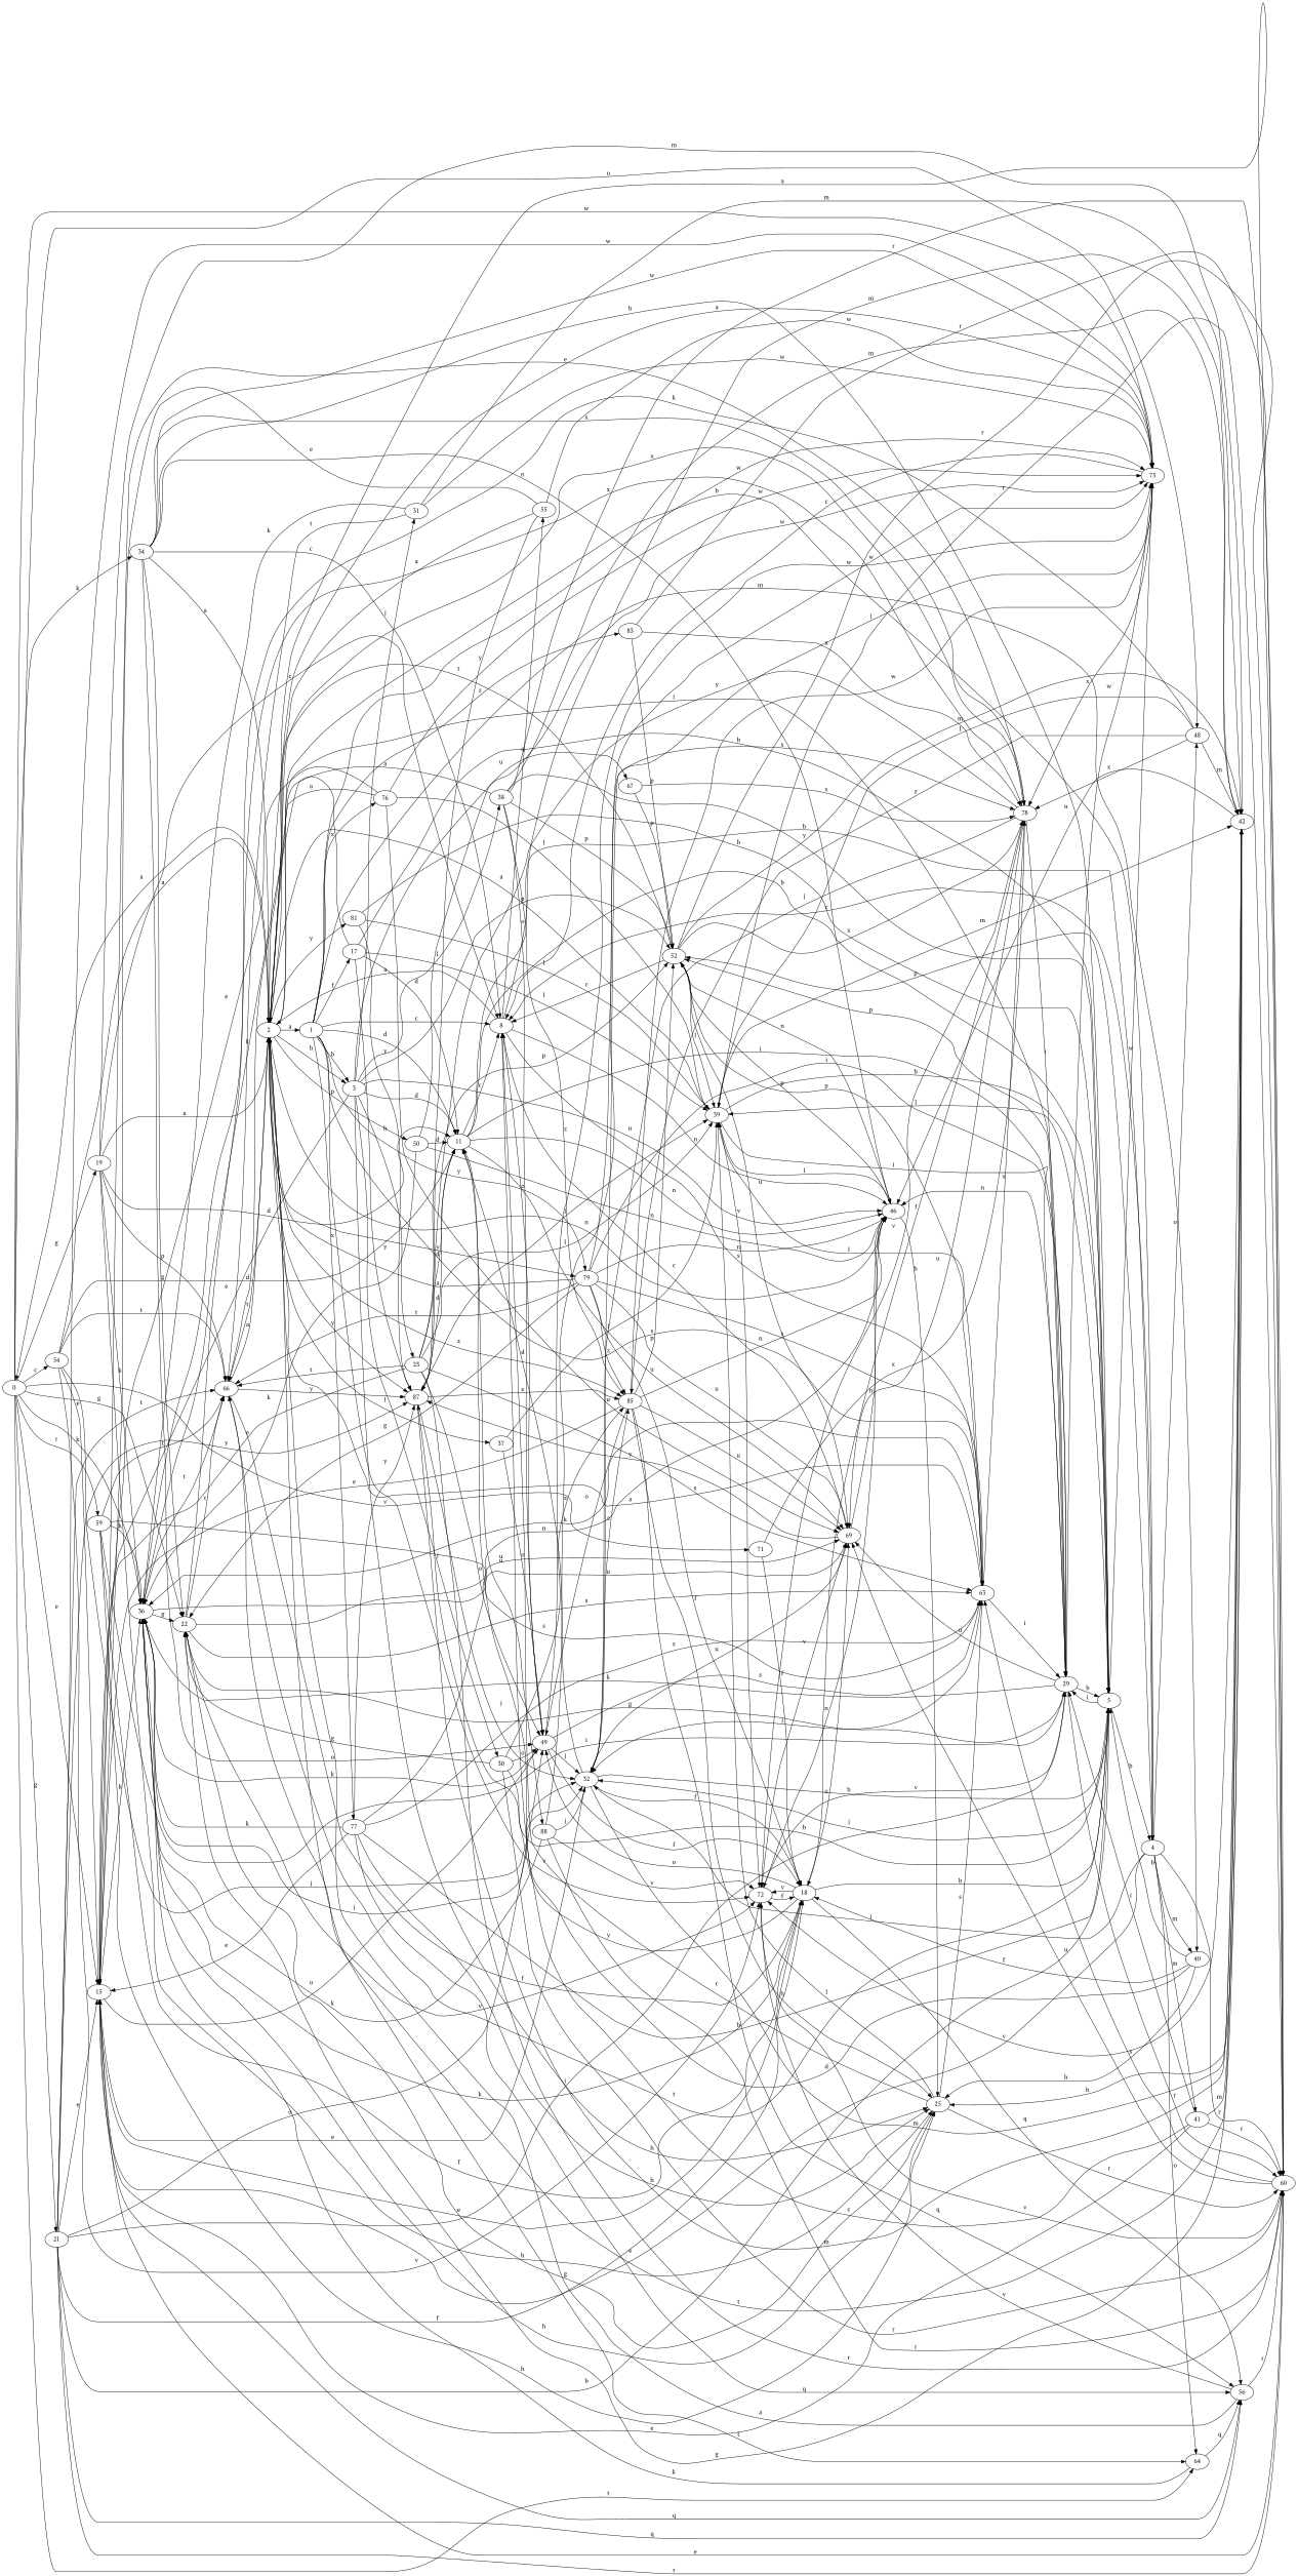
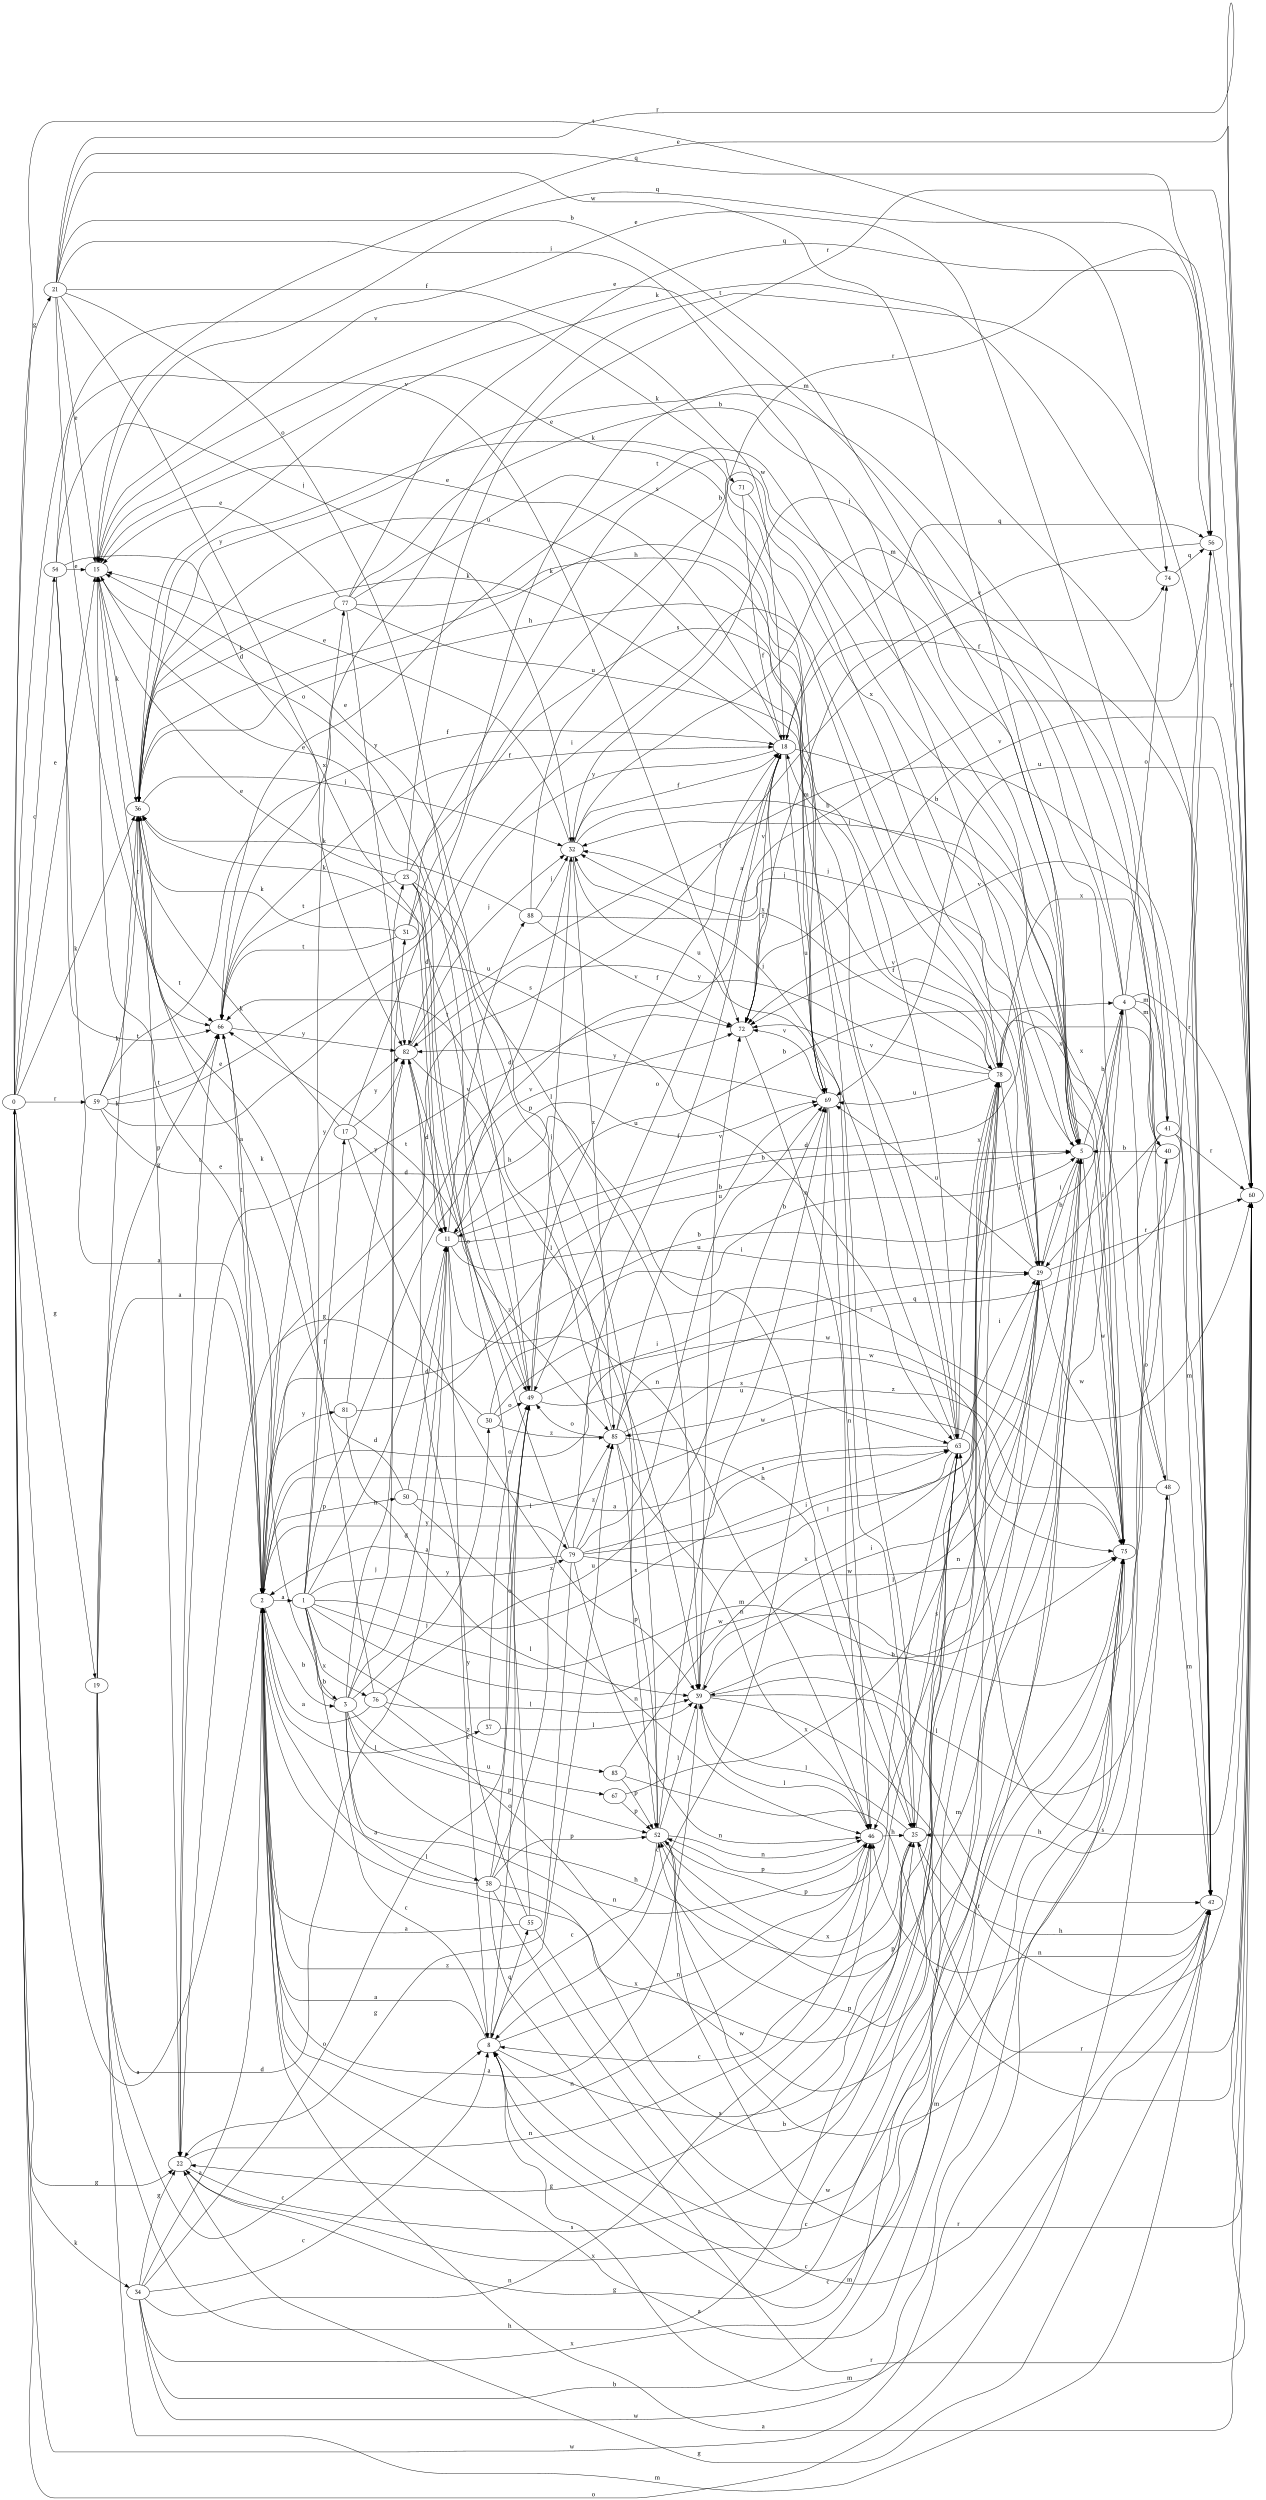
  strict digraph {
    fontname="PT Serif"
    rankdir=LR
    node [fontname="PT Serif"]
    edge [fontname="PT Serif"]
    0
    15
    19
    21
    22
    34
    36
    48
    54
    59
-   64
+   64 [label=74]
    71
    75
    49
    56
    8
    11
    2
    66
    25
    42
    29
-   82 [label=87]
+   82
    60
    5
    18
    63
    72
    46
    78
    32
    69
    85
    39
    1
    3
    17
    40
    76
    77
    79
    83
    23
    30
    31
    38
    52
    67
    55
    4
    n51 [label=88]
    37
    50
    81
    41
    0 -> 15 [label=e]
    0 -> 19 [label=g]
    0 -> 21 [label=g]
    0 -> 22 [label=g]
    0 -> 34 [label=k]
    0 -> 36 [label=k]
    0 -> 48 [label=o]
    0 -> 54 [label=c]
    0 -> 59 [label=r]
    0 -> 64 [label=t]
    0 -> 71 [label=v]
    0 -> 75 [label=w]
    15 -> 36 [label=k]
    15 -> 49 [label=o]
    15 -> 56 [label=q]
    19 -> 36 [label=k]
    19 -> 8 [label=c]
    19 -> 11 [label=d]
    19 -> 2 [label=a]
    19 -> 66 [label=p]
    19 -> 25 [label=h]
    19 -> 42 [label=m]
    21 -> 15 [label=e]
    21 -> 75 [label=w]
    21 -> 49 [label=o]
    21 -> 56 [label=q]
    21 -> 66 [label=t]
    21 -> 29 [label=i]
    21 -> 82 [label=y]
    21 -> 60 [label=r]
    21 -> 5 [label=b]
    21 -> 18 [label=f]
    22 -> 66 [label=t]
    22 -> 63 [label=s]
    22 -> 72 [label=v]
    22 -> 46 [label=n]
    22 -> 78 [label=x]
    34 -> 22 [label=g]
    34 -> 75 [label=w]
    34 -> 49 [label=o]
    34 -> 8 [label=c]
    34 -> 2 [label=a]
    34 -> 5 [label=b]
    34 -> 46 [label=n]
    34 -> 78 [label=x]
    36 -> 22 [label=g]
    36 -> 66 [label=t]
    36 -> 25 [label=h]
    36 -> 32 [label=j]
    36 -> 69 [label=u]
    48 -> 36 [label=k]
    48 -> 42 [label=m]
    48 -> 78 [label=x]
    48 -> 85 [label=z]
    48 -> 39 [label=l]
    54 -> 15 [label=e]
    54 -> 11 [label=d]
    54 -> 2 [label=a]
    54 -> 66 [label=t]
    54 -> 72 [label=v]
    54 -> 32 [label=j]
    59 -> 36 [label=k]
    59 -> 66 [label=t]
    59 -> 25 [label=h]
    59 -> 29 [label=i]
    59 -> 18 [label=f]
    59 -> 63 [label=s]
    64 -> 36 [label=k]
    64 -> 56 [label=q]
    71 -> 18 [label=f]
    71 -> 78 [label=x]
    75 -> 8 [label=c]
    75 -> 2 [label=a]
    75 -> 78 [label=x]
    75 -> 32 [label=j]
    49 -> 36 [label=k]
    49 -> 75 [label=w]
    49 -> 18 [label=f]
    49 -> 63 [label=s]
    49 -> 32 [label=j]
    56 -> 2 [label=a]
    56 -> 60 [label=r]
    56 -> 72 [label=v]
    8 -> 49 [label=o]
    8 -> 2 [label=a]
    8 -> 42 [label=m]
    8 -> 63 [label=s]
    8 -> 46 [label=n]
    8 -> 55 [label=q]
    11 -> 8 [label=c]
    11 -> 29 [label=i]
    11 -> 5 [label=b]
    11 -> 46 [label=n]
    11 -> 69 [label=u]
    11 -> 4 [label=b]
    11 -> n51 [label=u]
    2 -> 0 [label=a]
    2 -> 64 [label=t]
    2 -> 66 [label=t]
    2 -> 29 [label=i]
    2 -> 82 [label=y]
    2 -> 46 [label=n]
    2 -> 78 [label=x]
    2 -> 85 [label=z]
    2 -> 1 [label=a]
    2 -> 3 [label=b]
    2 -> 79 [label=y]
    2 -> 4 [label=b]
    2 -> 37 [label=l]
    2 -> 50 [label=p]
    2 -> 81 [label=y]
    66 -> 2 [label=a]
    66 -> 82 [label=y]
    66 -> 18 [label=f]
    25 -> 22 [label=g]
    25 -> 8 [label=c]
    25 -> 60 [label=r]
    25 -> 63 [label=s]
    25 -> 39 [label=l]
    42 -> 22 [label=g]
    42 -> 66 [label=t]
    42 -> 25 [label=h]
    42 -> 72 [label=v]
    42 -> 46 [label=n]
    29 -> 22 [label=g]
    29 -> 36 [label=k]
    29 -> 75 [label=w]
    29 -> 60 [label=r]
    29 -> 5 [label=b]
    29 -> 72 [label=v]
    29 -> 46 [label=n]
    29 -> 69 [label=u]
    29 -> 52 [label=p]
    82 -> 11 [label=d]
    82 -> 42 [label=m]
    82 -> 32 [label=j]
    82 -> 85 [label=z]
    82 -> 39 [label=l]
    60 -> 15 [label=e]
    60 -> 2 [label=a]
    60 -> 63 [label=s]
    60 -> 72 [label=v]
    60 -> 69 [label=u]
    5 -> 75 [label=w]
    5 -> 66 [label=t]
    5 -> 29 [label=i]
    5 -> 32 [label=j]
    5 -> 39 [label=l]
    5 -> 4 [label=b]
    18 -> 15 [label=e]
    18 -> 36 [label=k]
    18 -> 49 [label=o]
    18 -> 56 [label=q]
    18 -> 82 [label=y]
    18 -> 5 [label=b]
    18 -> 72 [label=v]
    18 -> 69 [label=u]
    63 -> 36 [label=k]
    63 -> 2 [label=a]
    63 -> 29 [label=i]
    63 -> 78 [label=x]
    63 -> 32 [label=j]
    63 -> 39 [label=l]
    63 -> 52 [label=p]
    72 -> 18 [label=f]
    72 -> 46 [label=n]
    46 -> 25 [label=h]
    46 -> 39 [label=l]
    46 -> 52 [label=p]
    78 -> 15 [label=e]
    78 -> 29 [label=i]
    78 -> 82 [label=y]
    78 -> 18 [label=f]
    78 -> 72 [label=v]
    78 -> 32 [label=j]
    78 -> 69 [label=u]
    32 -> 15 [label=e]
    32 -> 11 [label=d]
    32 -> 42 [label=m]
    32 -> 5 [label=b]
    32 -> 18 [label=f]
    32 -> 69 [label=u]
    32 -> 85 [label=z]
    69 -> 8 [label=c]
    69 -> 82 [label=y]
    69 -> 72 [label=v]
    69 -> 46 [label=n]
    85 -> 15 [label=e]
    85 -> 75 [label=w]
    85 -> 49 [label=o]
    85 -> 56 [label=q]
    85 -> 25 [label=h]
    85 -> 46 [label=n]
    85 -> 69 [label=u]
    85 -> 52 [label=p]
    39 -> 2 [label=a]
    39 -> 42 [label=m]
    39 -> 29 [label=i]
    39 -> 60 [label=r]
    39 -> 5 [label=b]
    39 -> 72 [label=v]
    1 -> 75 [label=w]
    1 -> 8 [label=c]
    1 -> 11 [label=d]
    1 -> 63 [label=s]
    1 -> 72 [label=v]
    1 -> 3 [label=b]
    1 -> 17 [label=f]
    1 -> 40 [label=m]
    1 -> 76 [label=x]
    1 -> 77 [label=x]
    1 -> 79 [label=y]
    1 -> 83 [label=z]
    3 -> 15 [label=e]
    3 -> 11 [label=d]
    3 -> 25 [label=h]
    3 -> 46 [label=n]
    3 -> 23 [label=h]
    3 -> 30 [label=j]
    3 -> 31 [label=j]
    3 -> 38 [label=l]
    3 -> 52 [label=p]
    3 -> 67 [label=u]
    17 -> 36 [label=k]
    17 -> 11 [label=d]
    17 -> 82 [label=y]
    17 -> 5 [label=b]
    17 -> 39 [label=l]
    40 -> 11 [label=d]
    40 -> 25 [label=h]
    40 -> 5 [label=b]
    40 -> 18 [label=f]
    76 -> 15 [label=e]
    76 -> 75 [label=w]
    76 -> 2 [label=a]
    76 -> 69 [label=u]
    76 -> 39 [label=l]
    77 -> 15 [label=e]
    77 -> 36 [label=k]
    77 -> 56 [label=q]
    77 -> 25 [label=h]
    77 -> 82 [label=y]
    77 -> 5 [label=b]
    77 -> 63 [label=s]
    77 -> 69 [label=u]
    79 -> 22 [label=g]
    79 -> 75 [label=w]
    79 -> 2 [label=a]
    79 -> 66 [label=t]
    79 -> 29 [label=i]
    79 -> 18 [label=f]
    79 -> 63 [label=s]
    79 -> 46 [label=n]
    79 -> 69 [label=u]
    79 -> 85 [label=z]
    83 -> 60 [label=r]
    83 -> 78 [label=x]
    83 -> 52 [label=p]
    23 -> 15 [label=e]
    23 -> 49 [label=o]
    23 -> 11 [label=d]
    23 -> 66 [label=t]
    23 -> 60 [label=r]
    23 -> 63 [label=s]
    23 -> 39 [label=l]
    23 -> 52 [label=p]
    30 -> 22 [label=g]
    30 -> 49 [label=o]
    30 -> 60 [label=r]
    30 -> 5 [label=b]
    30 -> 85 [label=z]
    31 -> 36 [label=k]
    31 -> 75 [label=w]
    31 -> 66 [label=t]
    31 -> 42 [label=m]
    38 -> 49 [label=o]
    38 -> 2 [label=a]
    38 -> 42 [label=m]
    38 -> 60 [label=r]
-   38 -> 5 [label=y]
+   38 -> 5 [label=b]
    38 -> 85 [label=z]
    38 -> 52 [label=p]
    52 -> 8 [label=c]
    52 -> 66 [label=t]
    52 -> 42 [label=m]
    52 -> 60 [label=r]
    52 -> 46 [label=n]
    52 -> 78 [label=x]
    52 -> 69 [label=u]
    52 -> 39 [label=l]
    67 -> 78 [label=x]
    67 -> 52 [label=p]
    55 -> 15 [label=e]
    55 -> 75 [label=w]
    55 -> 2 [label=a]
    55 -> 82 [label=y]
    4 -> 15 [label=e]
    4 -> 48 [label=o]
    4 -> 64 [label=o]
    4 -> 8 [label=c]
    4 -> 60 [label=r]
    4 -> 32 [label=j]
    4 -> 40 [label=m]
    4 -> 52 [label=p]
    4 -> 41 [label=m]
    n51 -> 36 [label=k]
    n51 -> 60 [label=r]
    n51 -> 72 [label=v]
    n51 -> 78 [label=x]
    n51 -> 32 [label=j]
    37 -> 49 [label=o]
    37 -> 39 [label=l]
    50 -> 36 [label=k]
    50 -> 75 [label=w]
    50 -> 11 [label=d]
    50 -> 46 [label=n]
    81 -> 82 [label=y]
    81 -> 5 [label=b]
    81 -> 39 [label=l]
    41 -> 15 [label=e]
    41 -> 8 [label=c]
    41 -> 42 [label=m]
    41 -> 29 [label=i]
    41 -> 60 [label=r]
+   41 -> 78 [label=x]
  }
